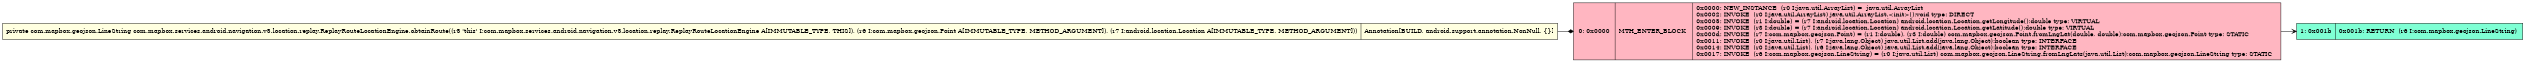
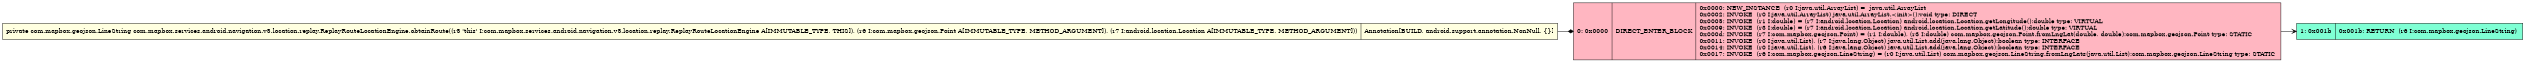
  digraph {
    rankdir=LR
    node [shape=record style=filled]
-   n1 [label="{0\:\ 0x0000|MTH_ENTER_BLOCK\l|0x0000: NEW_INSTANCE  (r0 I:java.util.ArrayList) =  java.util.ArrayList \l0x0002: INVOKE  (r0 I:java.util.ArrayList) java.util.ArrayList.\<init\>():void type: DIRECT \l0x0005: INVOKE  (r1 I:double) = (r7 I:android.location.Location) android.location.Location.getLongitude():double type: VIRTUAL \l0x0009: INVOKE  (r3 I:double) = (r7 I:android.location.Location) android.location.Location.getLatitude():double type: VIRTUAL \l0x000d: INVOKE  (r7 I:com.mapbox.geojson.Point) = (r1 I:double), (r3 I:double) com.mapbox.geojson.Point.fromLngLat(double, double):com.mapbox.geojson.Point type: STATIC \l0x0011: INVOKE  (r0 I:java.util.List), (r7 I:java.lang.Object) java.util.List.add(java.lang.Object):boolean type: INTERFACE \l0x0014: INVOKE  (r0 I:java.util.List), (r6 I:java.lang.Object) java.util.List.add(java.lang.Object):boolean type: INTERFACE \l0x0017: INVOKE  (r6 I:com.mapbox.geojson.LineString) = (r0 I:java.util.List) com.mapbox.geojson.LineString.fromLngLats(java.util.List):com.mapbox.geojson.LineString type: STATIC \l}" fillcolor=lightpink]
+   n1 [label="{0\:\ 0x0000|DIRECT_ENTER_BLOCK\l|0x0000: NEW_INSTANCE  (r0 I:java.util.ArrayList) =  java.util.ArrayList \l0x0002: INVOKE  (r0 I:java.util.ArrayList) java.util.ArrayList.\<init\>():void type: DIRECT \l0x0005: INVOKE  (r1 I:double) = (r7 I:android.location.Location) android.location.Location.getLongitude():double type: VIRTUAL \l0x0009: INVOKE  (r3 I:double) = (r7 I:android.location.Location) android.location.Location.getLatitude():double type: VIRTUAL \l0x000d: INVOKE  (r7 I:com.mapbox.geojson.Point) = (r1 I:double), (r3 I:double) com.mapbox.geojson.Point.fromLngLat(double, double):com.mapbox.geojson.Point type: STATIC \l0x0011: INVOKE  (r0 I:java.util.List), (r7 I:java.lang.Object) java.util.List.add(java.lang.Object):boolean type: INTERFACE \l0x0014: INVOKE  (r0 I:java.util.List), (r6 I:java.lang.Object) java.util.List.add(java.lang.Object):boolean type: INTERFACE \l0x0017: INVOKE  (r6 I:com.mapbox.geojson.LineString) = (r0 I:java.util.List) com.mapbox.geojson.LineString.fromLngLats(java.util.List):com.mapbox.geojson.LineString type: STATIC \l}" fillcolor=lightpink]
    n2 [label="{1\:\ 0x001b|0x001b: RETURN  (r6 I:com.mapbox.geojson.LineString) \l}" fillcolor=aquamarine]
    n3 [label="{private com.mapbox.geojson.LineString com.mapbox.services.android.navigation.v5.location.replay.ReplayRouteLocationEngine.obtainRoute((r5 'this' I:com.mapbox.services.android.navigation.v5.location.replay.ReplayRouteLocationEngine A[IMMUTABLE_TYPE, THIS]), (r6 I:com.mapbox.geojson.Point A[IMMUTABLE_TYPE, METHOD_ARGUMENT]), (r7 I:android.location.Location A[IMMUTABLE_TYPE, METHOD_ARGUMENT]))  | Annotation[BUILD, android.support.annotation.NonNull, \{\}]\l}" fillcolor=lightyellow]
    n1 -> n2 [arrowhead=vee]
    n3 -> n1 [arrowhead=diamond]
  }
